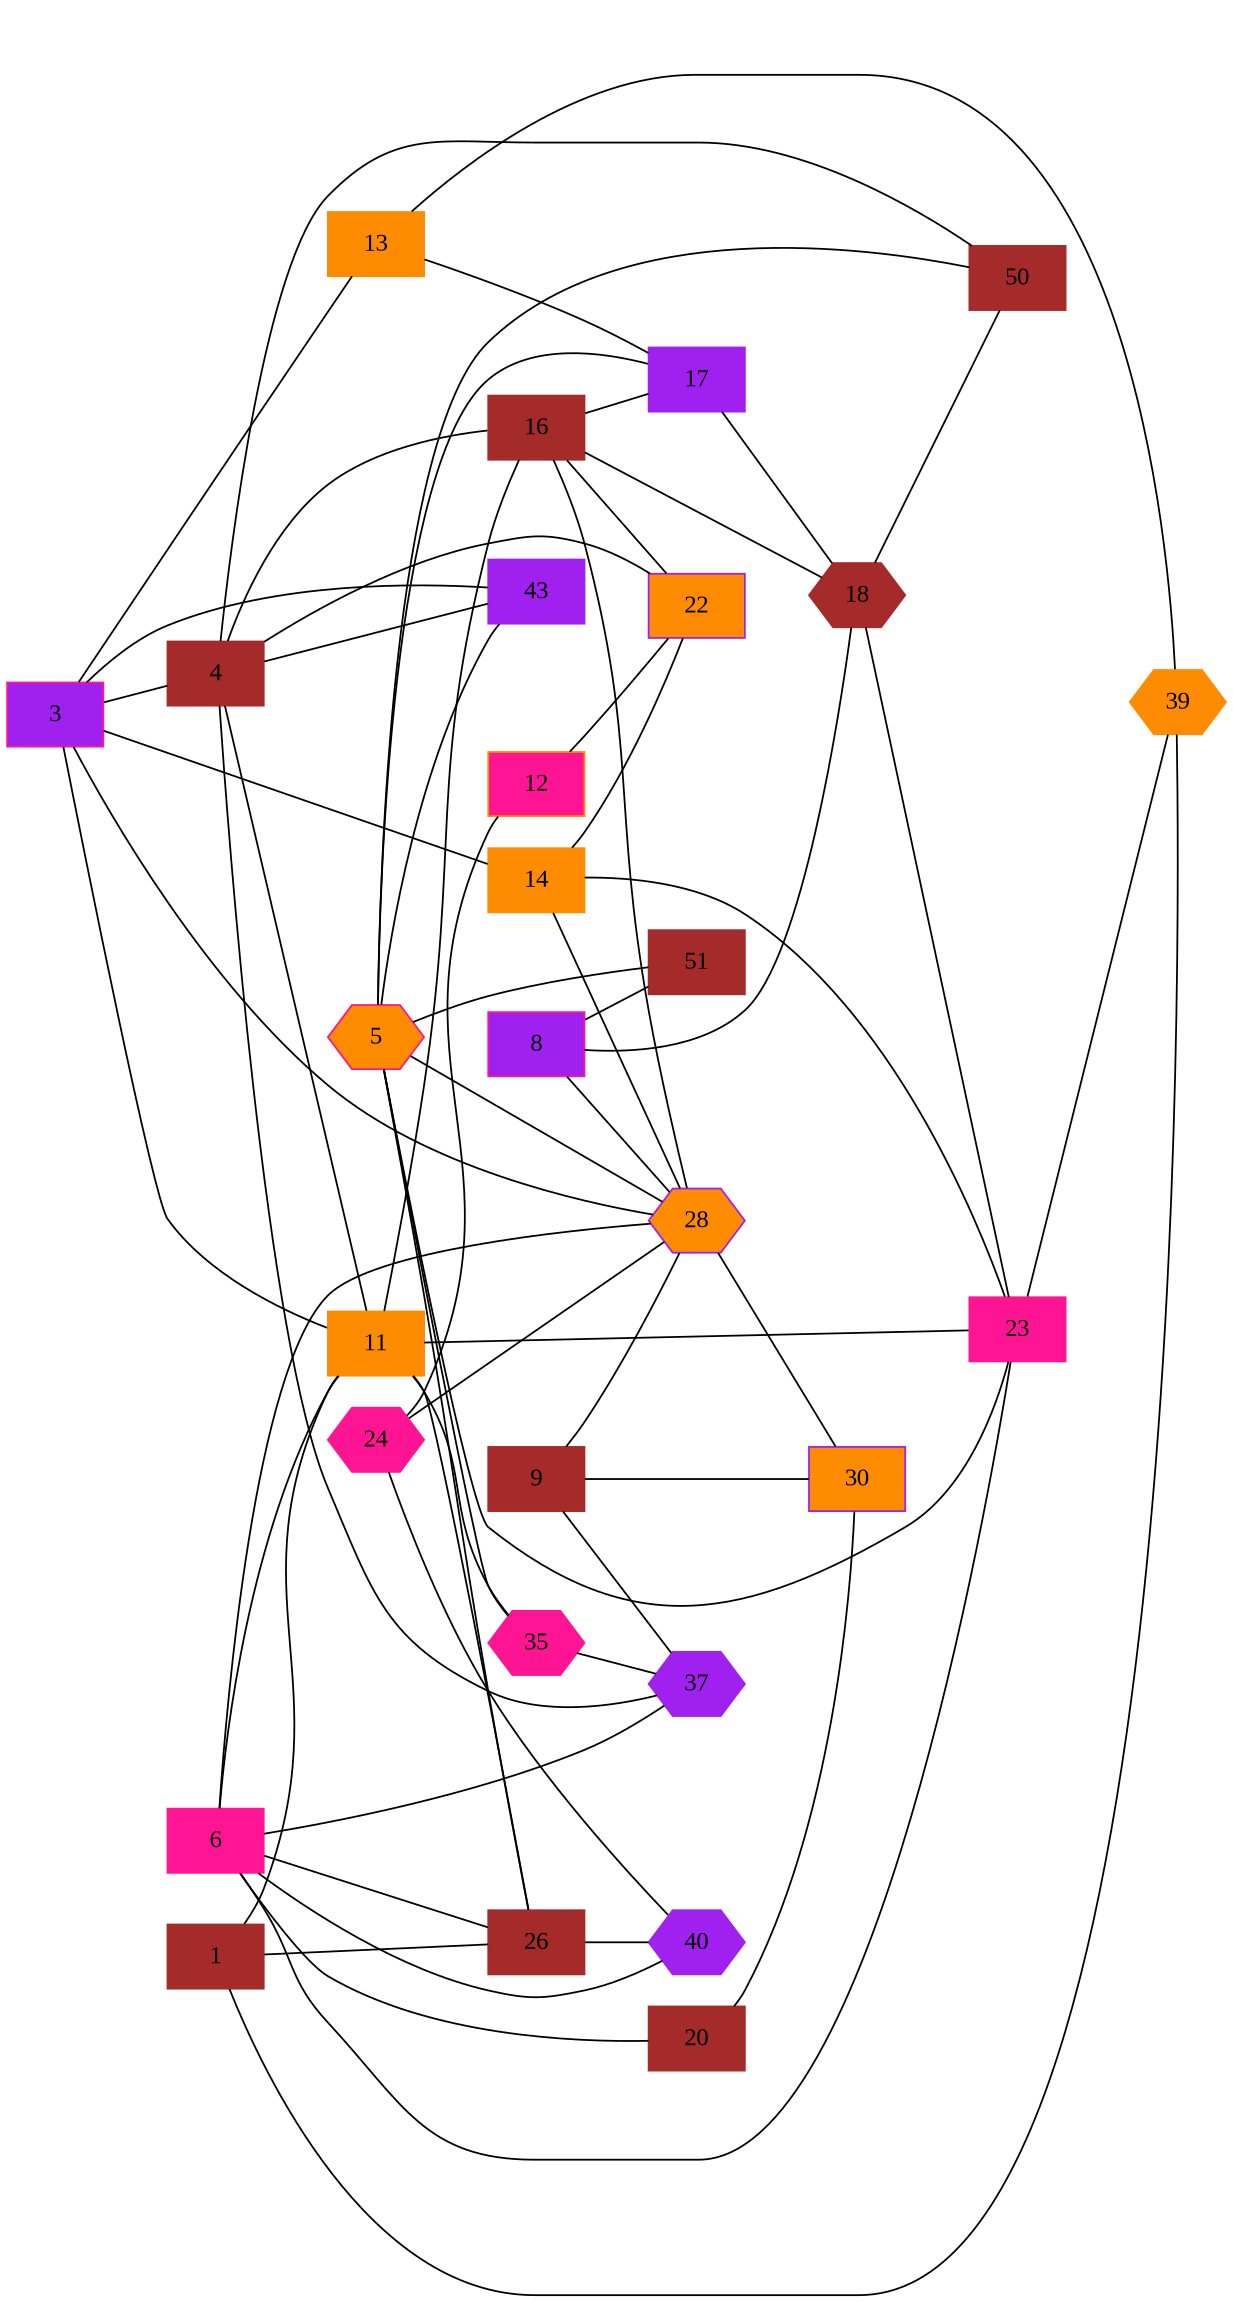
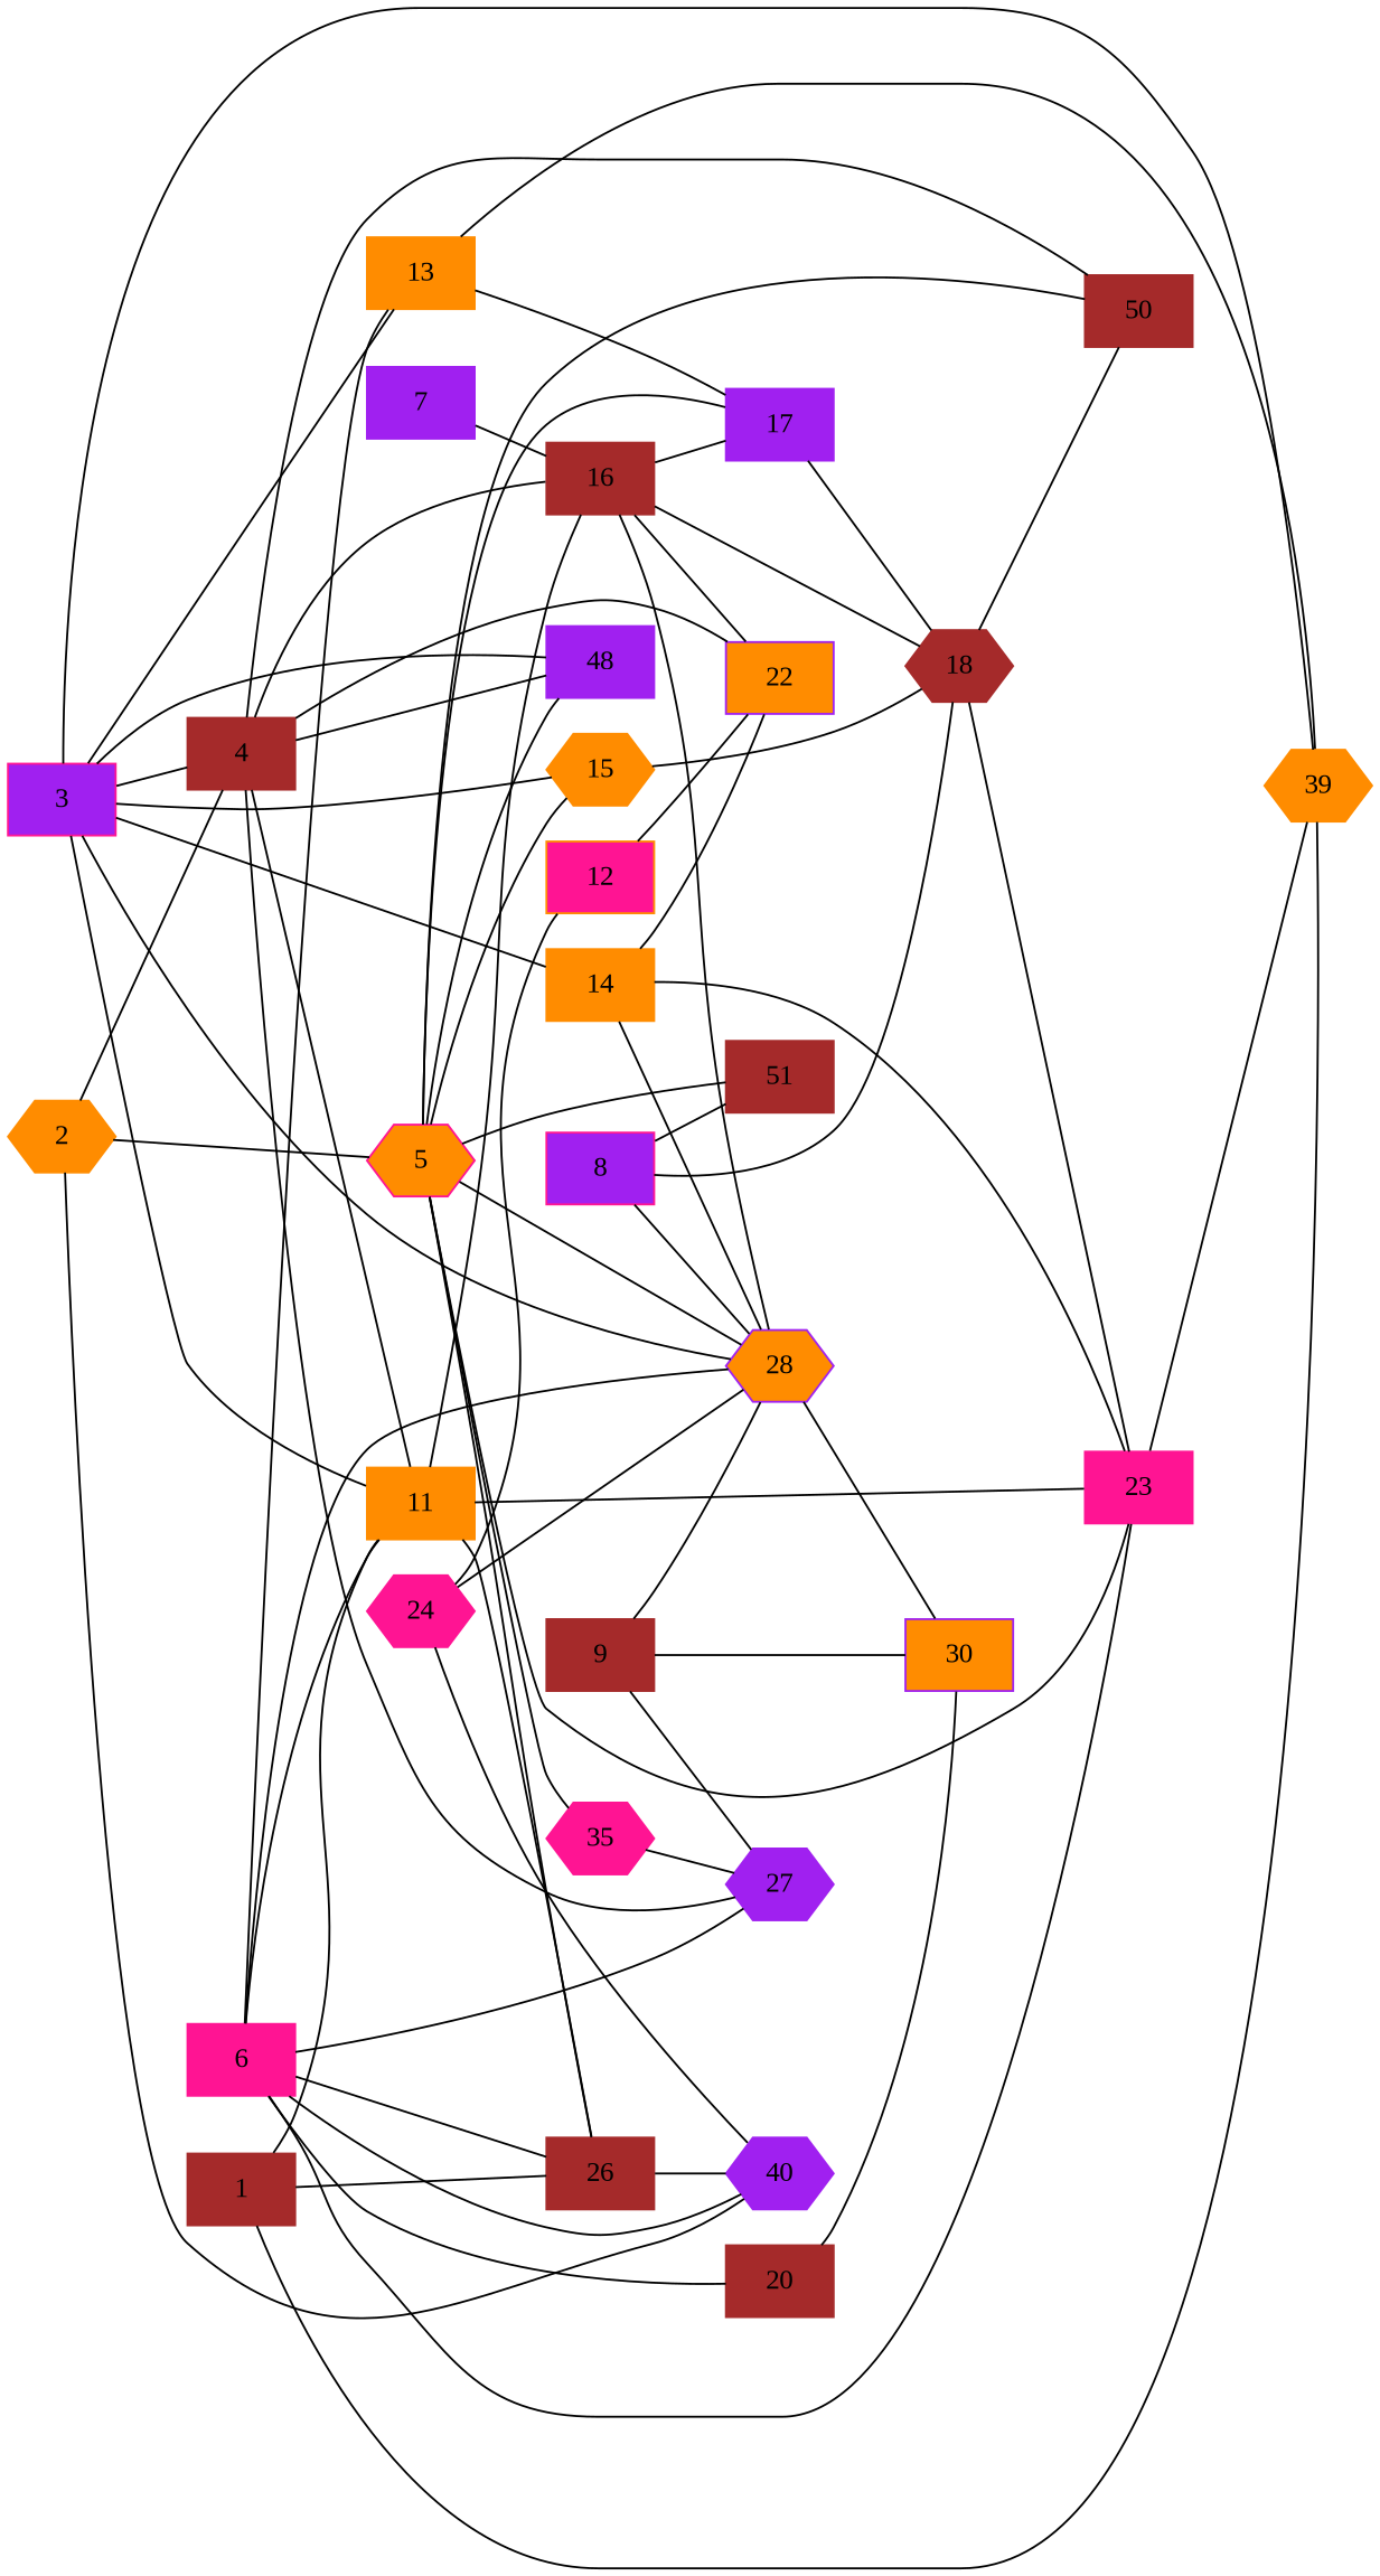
  graph {
    fontname="Liberation Serif"
    rankdir=LR
    node [color=brown fontname="Liberation Serif" shape=box style=filled]
    edge [fontname="Liberation Serif"]
    1 [super="+36"]
    11 [color=darkorange super="+32"]
    26 [super="+38"]
    39 [color=darkorange shape=hexagon super="+47"]
    35 [color=deeppink shape=hexagon]
    16 [super="+21"]
    23 [color=deeppink super="+31"]
    40 [color=purple shape=hexagon]
+   2 [color=darkorange shape=hexagon super="+42"]
    4 [super="+43"]
    5 [color=deeppink fillcolor=darkorange shape=hexagon super="+29"]
-   48 [color=purple label=43]
+   48 [color=purple]
    22 [color=purple fillcolor=darkorange super="+34"]
-   37 [color=purple shape=hexagon]
+   37 [color=purple shape=hexagon label=27]
    50
+   15 [color=darkorange shape=hexagon]
    28 [color=purple fillcolor=darkorange shape=hexagon super="+44"]
    17 [color=purple super="+19"]
    51
    3 [color=deeppink fillcolor=purple super="+49"]
    13 [color=darkorange]
    14 [color=darkorange super="+45"]
    18 [shape=hexagon super="+25"]
    30 [color=purple fillcolor=darkorange super="+46"]
    6 [color=deeppink super="+27"]
    20
    8 [color=deeppink fillcolor=purple super="+10"]
+   7 [color=purple]
    9
    12 [color=darkorange fillcolor=deeppink]
    24 [color=deeppink shape=hexagon]
    1 -- 11
    1 -- 26
    1 -- 39
    11 -- 26
-   11 -- 35
    11 -- 16
    11 -- 23 [weight=2]
    26 -- 40
    35 -- 37
    16 -- 22
    16 -- 28
    16 -- 17
    16 -- 18
    23 -- 39
+   2 -- 40
+   2 -- 4 [weight=2]
+   2 -- 5
    4 -- 11
    4 -- 16
    4 -- 48
    4 -- 22
    4 -- 37
    4 -- 50
    5 -- 26
    5 -- 35
    5 -- 23
    5 -- 48
    5 -- 50
+   5 -- 15
    5 -- 28
    5 -- 17
    5 -- 51
+   15 -- 18
    28 -- 30 [weight=2]
    17 -- 18
    3 -- 11
+   3 -- 39
    3 -- 4
    3 -- 48
+   3 -- 15
    3 -- 28
    3 -- 13
    3 -- 14
    13 -- 39
    13 -- 17
    14 -- 23
    14 -- 22 [weight=2]
    14 -- 28
    18 -- 23
    18 -- 50
    6 -- 11
    6 -- 26
    6 -- 23
    6 -- 40
    6 -- 37
    6 -- 28
+   6 -- 13
    6 -- 20
    20 -- 30 [weight=2]
    8 -- 28
    8 -- 51
    8 -- 18
+   7 -- 16
    9 -- 37
    9 -- 28
    9 -- 30
    12 -- 22
    24 -- 40
    24 -- 28
    24 -- 12
  }
